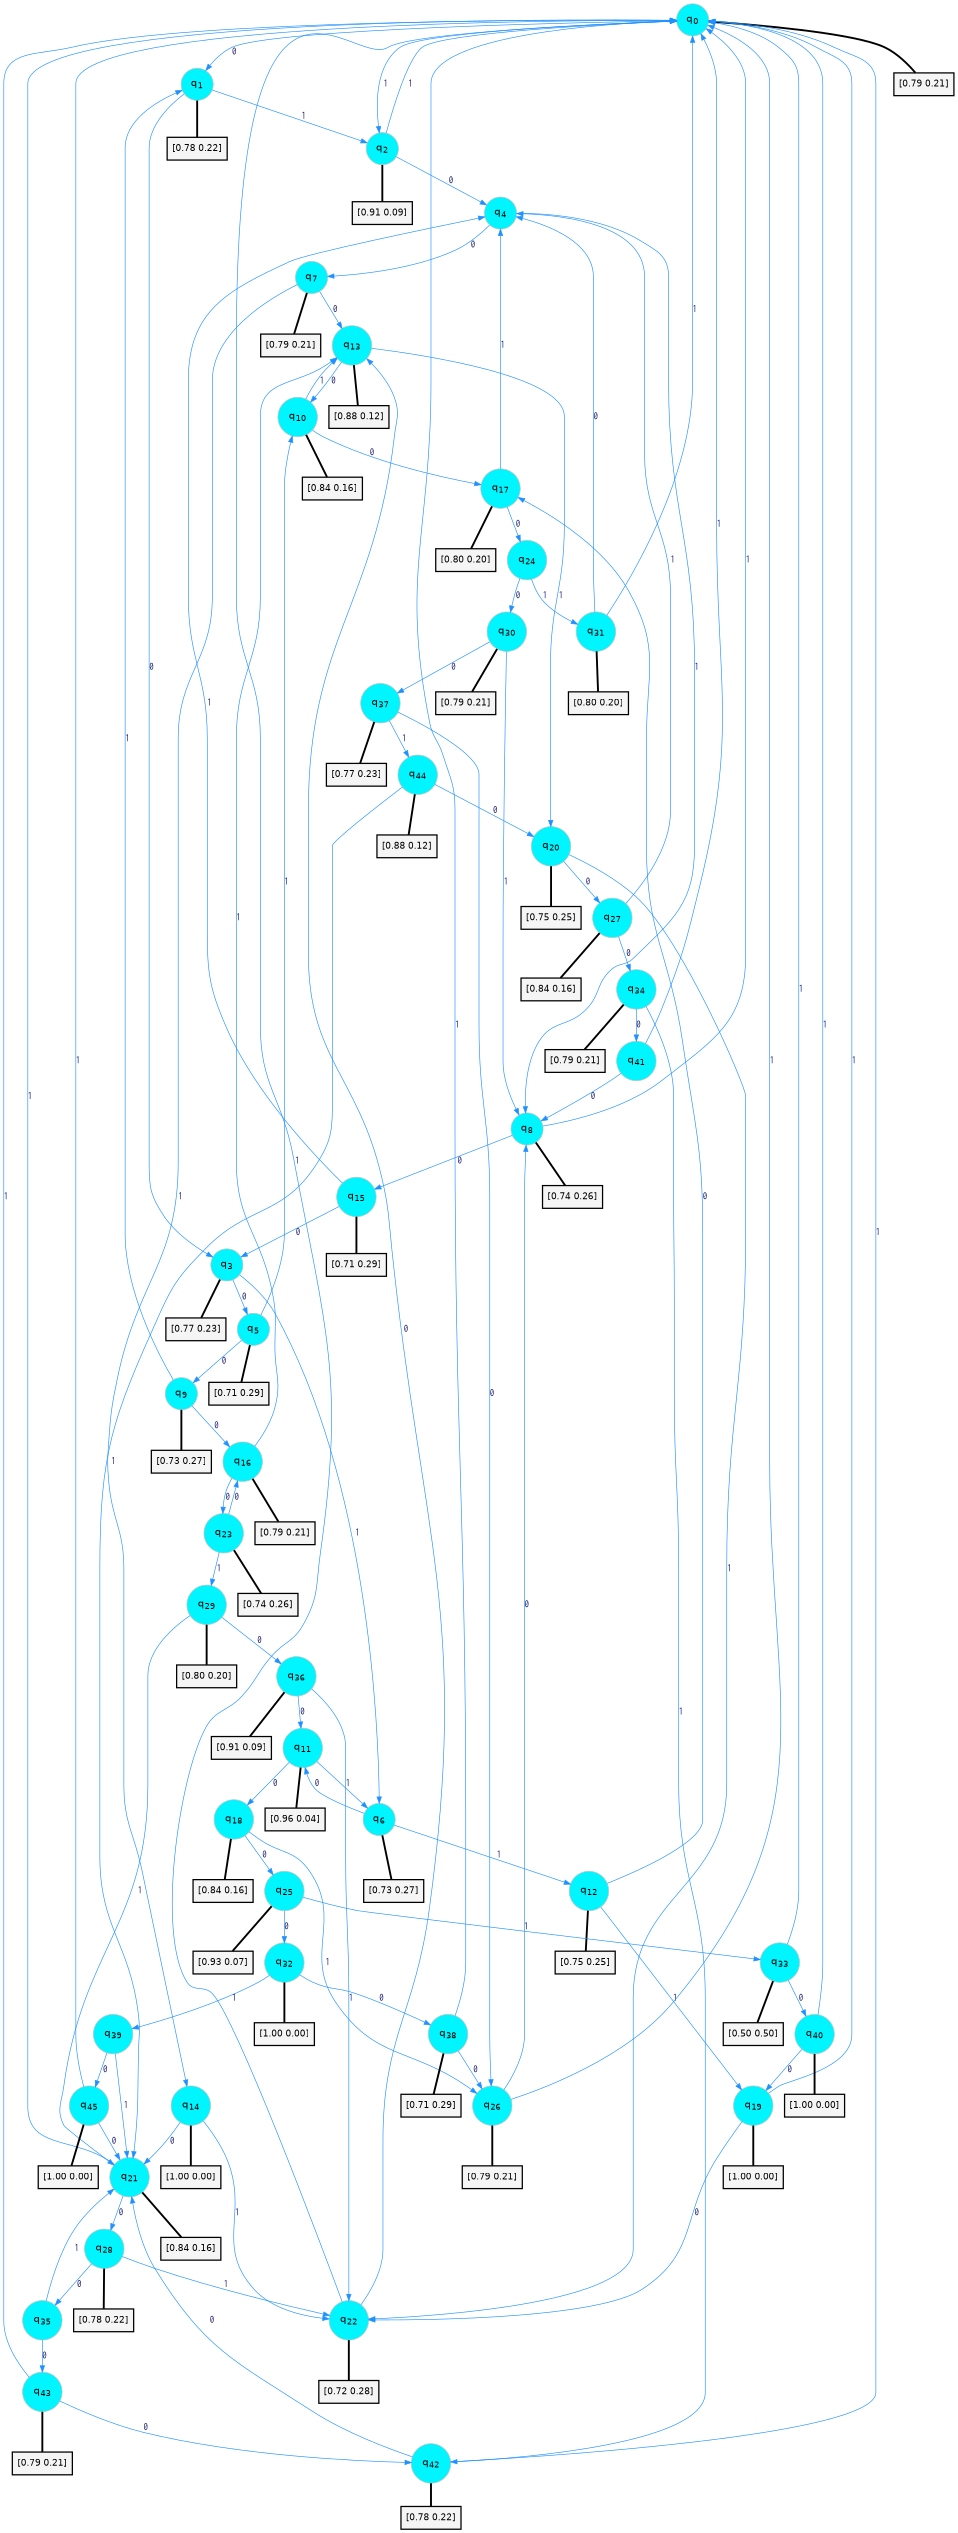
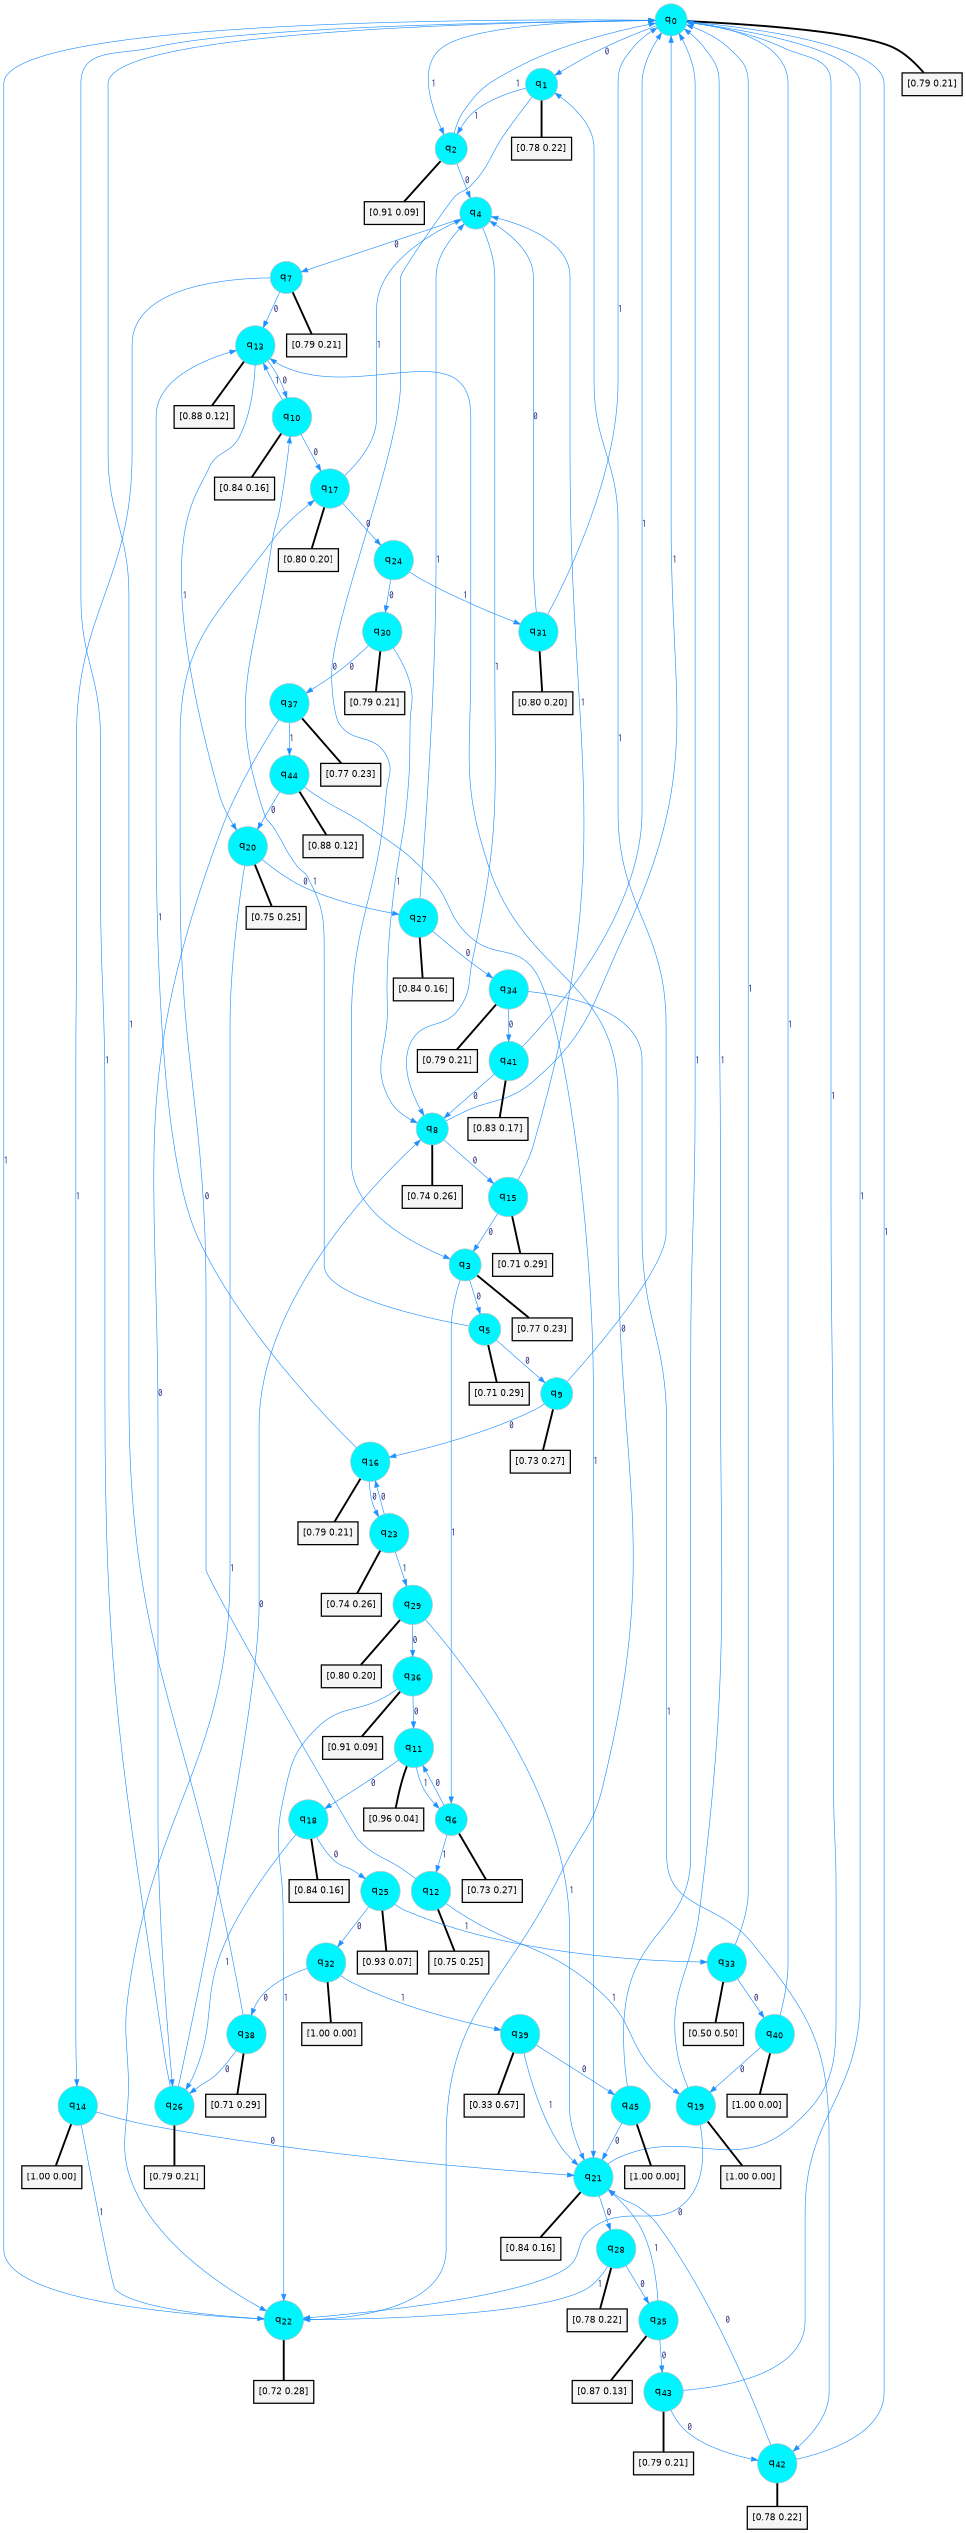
  digraph {
    rankdir=TD
    node [color=gray fillcolor=turquoise1 fontcolor=black fontname=Helvetica fontsize=16 fontweight=bold shape=circle style=filled]
    edge [arrowsize=1 color=dodgerblue1 fontcolor=midnightblue fontname=courier fontweight=bold penwidth=1 style=solid weight=20]
    n1 [label=<q<SUB>0</SUB>>]
    n2 [label=<q<SUB>1</SUB>>]
    n3 [label=<q<SUB>2</SUB>>]
    n4 [color=black fillcolor=whitesmoke fontsize=14 label="[0.79 0.21]" penwidth=2 shape=box]
    n5 [label=<q<SUB>3</SUB>>]
    n6 [color=black fillcolor=whitesmoke fontsize=14 label="[0.78 0.22]" penwidth=2 shape=box]
    n7 [label=<q<SUB>4</SUB>>]
    n8 [color=black fillcolor=whitesmoke fontsize=14 label="[0.91 0.09]" penwidth=2 shape=box]
    n9 [label=<q<SUB>5</SUB>>]
    n10 [label=<q<SUB>6</SUB>>]
    n11 [color=black fillcolor=whitesmoke fontsize=14 label="[0.77 0.23]" penwidth=2 shape=box]
    n12 [label=<q<SUB>7</SUB>>]
    n13 [label=<q<SUB>8</SUB>>]
    n14 [label=<q<SUB>9</SUB>>]
    n15 [label=<q<SUB>10</SUB>>]
    n16 [color=black fillcolor=whitesmoke fontsize=14 label="[0.71 0.29]" penwidth=2 shape=box]
    n17 [label=<q<SUB>11</SUB>>]
    n18 [label=<q<SUB>12</SUB>>]
    n19 [color=black fillcolor=whitesmoke fontsize=14 label="[0.73 0.27]" penwidth=2 shape=box]
    n20 [label=<q<SUB>13</SUB>>]
    n21 [label=<q<SUB>14</SUB>>]
    n22 [color=black fillcolor=whitesmoke fontsize=14 label="[0.79 0.21]" penwidth=2 shape=box]
    n23 [label=<q<SUB>15</SUB>>]
    n24 [color=black fillcolor=whitesmoke fontsize=14 label="[0.74 0.26]" penwidth=2 shape=box]
    n25 [label=<q<SUB>16</SUB>>]
    n26 [color=black fillcolor=whitesmoke fontsize=14 label="[0.73 0.27]" penwidth=2 shape=box]
    n27 [label=<q<SUB>17</SUB>>]
    n28 [color=black fillcolor=whitesmoke fontsize=14 label="[0.84 0.16]" penwidth=2 shape=box]
    n29 [label=<q<SUB>18</SUB>>]
    n30 [color=black fillcolor=whitesmoke fontsize=14 label="[0.96 0.04]" penwidth=2 shape=box]
    n31 [label=<q<SUB>19</SUB>>]
    n32 [color=black fillcolor=whitesmoke fontsize=14 label="[0.75 0.25]" penwidth=2 shape=box]
    n33 [label=<q<SUB>20</SUB>>]
    n34 [color=black fillcolor=whitesmoke fontsize=14 label="[0.88 0.12]" penwidth=2 shape=box]
    n35 [label=<q<SUB>21</SUB>>]
    n36 [label=<q<SUB>22</SUB>>]
    n37 [color=black fillcolor=whitesmoke fontsize=14 label="[1.00 0.00]" penwidth=2 shape=box]
    n38 [color=black fillcolor=whitesmoke fontsize=14 label="[0.71 0.29]" penwidth=2 shape=box]
    n39 [label=<q<SUB>23</SUB>>]
    n40 [color=black fillcolor=whitesmoke fontsize=14 label="[0.79 0.21]" penwidth=2 shape=box]
    n41 [label=<q<SUB>24</SUB>>]
    n42 [color=black fillcolor=whitesmoke fontsize=14 label="[0.80 0.20]" penwidth=2 shape=box]
    n43 [label=<q<SUB>25</SUB>>]
    n44 [label=<q<SUB>26</SUB>>]
    n45 [color=black fillcolor=whitesmoke fontsize=14 label="[0.84 0.16]" penwidth=2 shape=box]
    n46 [color=black fillcolor=whitesmoke fontsize=14 label="[1.00 0.00]" penwidth=2 shape=box]
    n47 [label=<q<SUB>27</SUB>>]
    n48 [color=black fillcolor=whitesmoke fontsize=14 label="[0.75 0.25]" penwidth=2 shape=box]
    n49 [label=<q<SUB>28</SUB>>]
    n50 [color=black fillcolor=whitesmoke fontsize=14 label="[0.84 0.16]" penwidth=2 shape=box]
    n51 [color=black fillcolor=whitesmoke fontsize=14 label="[0.72 0.28]" penwidth=2 shape=box]
    n52 [label=<q<SUB>29</SUB>>]
    n53 [color=black fillcolor=whitesmoke fontsize=14 label="[0.74 0.26]" penwidth=2 shape=box]
    n54 [label=<q<SUB>30</SUB>>]
    n55 [label=<q<SUB>31</SUB>>]
    n56 [label=<q<SUB>32</SUB>>]
    n57 [label=<q<SUB>33</SUB>>]
    n58 [color=black fillcolor=whitesmoke fontsize=14 label="[0.93 0.07]" penwidth=2 shape=box]
    n59 [color=black fillcolor=whitesmoke fontsize=14 label="[0.79 0.21]" penwidth=2 shape=box]
    n60 [label=<q<SUB>34</SUB>>]
    n61 [color=black fillcolor=whitesmoke fontsize=14 label="[0.84 0.16]" penwidth=2 shape=box]
    n62 [label=<q<SUB>35</SUB>>]
    n63 [color=black fillcolor=whitesmoke fontsize=14 label="[0.78 0.22]" penwidth=2 shape=box]
    n64 [label=<q<SUB>36</SUB>>]
    n65 [color=black fillcolor=whitesmoke fontsize=14 label="[0.80 0.20]" penwidth=2 shape=box]
    n66 [label=<q<SUB>37</SUB>>]
    n67 [color=black fillcolor=whitesmoke fontsize=14 label="[0.79 0.21]" penwidth=2 shape=box]
    n68 [color=black fillcolor=whitesmoke fontsize=14 label="[0.80 0.20]" penwidth=2 shape=box]
    n69 [label=<q<SUB>38</SUB>>]
    n70 [label=<q<SUB>39</SUB>>]
    n71 [color=black fillcolor=whitesmoke fontsize=14 label="[1.00 0.00]" penwidth=2 shape=box]
    n72 [label=<q<SUB>40</SUB>>]
    n73 [color=black fillcolor=whitesmoke fontsize=14 label="[0.50 0.50]" penwidth=2 shape=box]
    n74 [label=<q<SUB>41</SUB>>]
    n75 [label=<q<SUB>42</SUB>>]
    n76 [color=black fillcolor=whitesmoke fontsize=14 label="[0.79 0.21]" penwidth=2 shape=box]
    n77 [label=<q<SUB>43</SUB>>]
+   n78 [color=black fillcolor=whitesmoke fontsize=14 label="[0.87 0.13]" penwidth=2 shape=box]
    n79 [color=black fillcolor=whitesmoke fontsize=14 label="[0.91 0.09]" penwidth=2 shape=box]
    n80 [label=<q<SUB>44</SUB>>]
    n81 [color=black fillcolor=whitesmoke fontsize=14 label="[0.77 0.23]" penwidth=2 shape=box]
    n82 [color=black fillcolor=whitesmoke fontsize=14 label="[0.71 0.29]" penwidth=2 shape=box]
    n83 [label=<q<SUB>45</SUB>>]
+   n84 [color=black fillcolor=whitesmoke fontsize=14 label="[0.33 0.67]" penwidth=2 shape=box]
    n85 [color=black fillcolor=whitesmoke fontsize=14 label="[1.00 0.00]" penwidth=2 shape=box]
+   n86 [color=black fillcolor=whitesmoke fontsize=14 label="[0.83 0.17]" penwidth=2 shape=box]
    n87 [color=black fillcolor=whitesmoke fontsize=14 label="[0.78 0.22]" penwidth=2 shape=box]
    n88 [color=black fillcolor=whitesmoke fontsize=14 label="[0.79 0.21]" penwidth=2 shape=box]
    n89 [color=black fillcolor=whitesmoke fontsize=14 label="[0.88 0.12]" penwidth=2 shape=box]
    n90 [color=black fillcolor=whitesmoke fontsize=14 label="[1.00 0.00]" penwidth=2 shape=box]
    n1 -> n2 [label=0]
    n1 -> n3 [label=1]
    n1 -> n4 [arrowhead=none color=black penwidth=3]
    n2 -> n3 [label=1]
    n2 -> n5 [label=0]
    n2 -> n6 [arrowhead=none color=black penwidth=3]
    n3 -> n1 [label=1]
    n3 -> n7 [label=0]
    n3 -> n8 [arrowhead=none color=black penwidth=3]
    n5 -> n9 [label=0]
    n5 -> n10 [label=1]
    n5 -> n11 [arrowhead=none color=black penwidth=3]
    n7 -> n12 [label=0]
    n7 -> n13 [label=1]
    n9 -> n14 [label=0]
    n9 -> n15 [label=1]
    n9 -> n16 [arrowhead=none color=black penwidth=3]
    n10 -> n17 [label=0]
    n10 -> n18 [label=1]
    n10 -> n19 [arrowhead=none color=black penwidth=3]
    n12 -> n20 [label=0]
    n12 -> n21 [label=1]
    n12 -> n22 [arrowhead=none color=black penwidth=3]
    n13 -> n1 [label=1]
    n13 -> n23 [label=0]
    n13 -> n24 [arrowhead=none color=black penwidth=3]
    n14 -> n2 [label=1]
    n14 -> n25 [label=0]
    n14 -> n26 [arrowhead=none color=black penwidth=3]
    n15 -> n20 [label=1]
    n15 -> n27 [label=0]
    n15 -> n28 [arrowhead=none color=black penwidth=3]
    n17 -> n10 [label=1]
    n17 -> n29 [label=0]
    n17 -> n30 [arrowhead=none color=black penwidth=3]
    n18 -> n27 [label=0]
    n18 -> n31 [label=1]
    n18 -> n32 [arrowhead=none color=black penwidth=3]
    n20 -> n15 [label=0]
    n20 -> n33 [label=1]
    n20 -> n34 [arrowhead=none color=black penwidth=3]
    n21 -> n35 [label=0]
    n21 -> n36 [label=1]
    n21 -> n37 [arrowhead=none color=black penwidth=3]
    n23 -> n5 [label=0]
    n23 -> n7 [label=1]
    n23 -> n38 [arrowhead=none color=black penwidth=3]
    n25 -> n20 [label=1]
    n25 -> n39 [label=0]
    n25 -> n40 [arrowhead=none color=black penwidth=3]
    n27 -> n7 [label=1]
    n27 -> n41 [label=0]
    n27 -> n42 [arrowhead=none color=black penwidth=3]
    n29 -> n43 [label=0]
    n29 -> n44 [label=1]
    n29 -> n45 [arrowhead=none color=black penwidth=3]
    n31 -> n1 [label=1]
    n31 -> n36 [label=0]
    n31 -> n46 [arrowhead=none color=black penwidth=3]
    n33 -> n36 [label=1]
    n33 -> n47 [label=0]
    n33 -> n48 [arrowhead=none color=black penwidth=3]
    n35 -> n1 [label=1]
    n35 -> n49 [label=0]
    n35 -> n50 [arrowhead=none color=black penwidth=3]
    n36 -> n1 [label=1]
    n36 -> n20 [label=0]
    n36 -> n51 [arrowhead=none color=black penwidth=3]
    n39 -> n25 [label=0]
    n39 -> n52 [label=1]
    n39 -> n53 [arrowhead=none color=black penwidth=3]
    n41 -> n54 [label=0]
    n41 -> n55 [label=1]
    n43 -> n56 [label=0]
    n43 -> n57 [label=1]
    n43 -> n58 [arrowhead=none color=black penwidth=3]
    n44 -> n1 [label=1]
    n44 -> n13 [label=0]
    n44 -> n59 [arrowhead=none color=black penwidth=3]
    n47 -> n7 [label=1]
    n47 -> n60 [label=0]
    n47 -> n61 [arrowhead=none color=black penwidth=3]
    n49 -> n36 [label=1]
    n49 -> n62 [label=0]
    n49 -> n63 [arrowhead=none color=black penwidth=3]
    n52 -> n35 [label=1]
    n52 -> n64 [label=0]
    n52 -> n65 [arrowhead=none color=black penwidth=3]
    n54 -> n13 [label=1]
    n54 -> n66 [label=0]
    n54 -> n67 [arrowhead=none color=black penwidth=3]
    n55 -> n1 [label=1]
    n55 -> n7 [label=0]
    n55 -> n68 [arrowhead=none color=black penwidth=3]
    n56 -> n69 [label=0]
    n56 -> n70 [label=1]
    n56 -> n71 [arrowhead=none color=black penwidth=3]
    n57 -> n1 [label=1]
    n57 -> n72 [label=0]
    n57 -> n73 [arrowhead=none color=black penwidth=3]
    n60 -> n74 [label=0]
    n60 -> n75 [label=1]
    n60 -> n76 [arrowhead=none color=black penwidth=3]
    n62 -> n35 [label=1]
    n62 -> n77 [label=0]
+   n62 -> n78 [arrowhead=none color=black penwidth=3]
    n64 -> n17 [label=0]
    n64 -> n36 [label=1]
    n64 -> n79 [arrowhead=none color=black penwidth=3]
    n66 -> n44 [label=0]
    n66 -> n80 [label=1]
    n66 -> n81 [arrowhead=none color=black penwidth=3]
    n69 -> n1 [label=1]
    n69 -> n44 [label=0]
    n69 -> n82 [arrowhead=none color=black penwidth=3]
    n70 -> n35 [label=1]
    n70 -> n83 [label=0]
+   n70 -> n84 [arrowhead=none color=black penwidth=3]
    n72 -> n1 [label=1]
    n72 -> n31 [label=0]
    n72 -> n85 [arrowhead=none color=black penwidth=3]
    n74 -> n1 [label=1]
    n74 -> n13 [label=0]
+   n74 -> n86 [arrowhead=none color=black penwidth=3]
    n75 -> n1 [label=1]
    n75 -> n35 [label=0]
    n75 -> n87 [arrowhead=none color=black penwidth=3]
    n77 -> n1 [label=1]
    n77 -> n75 [label=0]
    n77 -> n88 [arrowhead=none color=black penwidth=3]
    n80 -> n33 [label=0]
    n80 -> n35 [label=1]
    n80 -> n89 [arrowhead=none color=black penwidth=3]
    n83 -> n1 [label=1]
    n83 -> n35 [label=0]
    n83 -> n90 [arrowhead=none color=black penwidth=3]
  }
